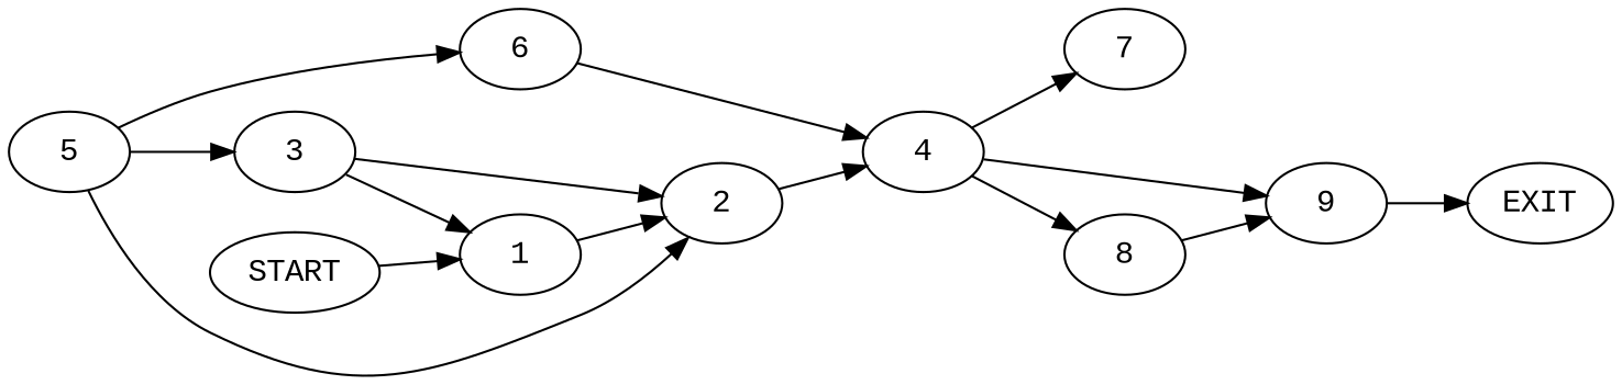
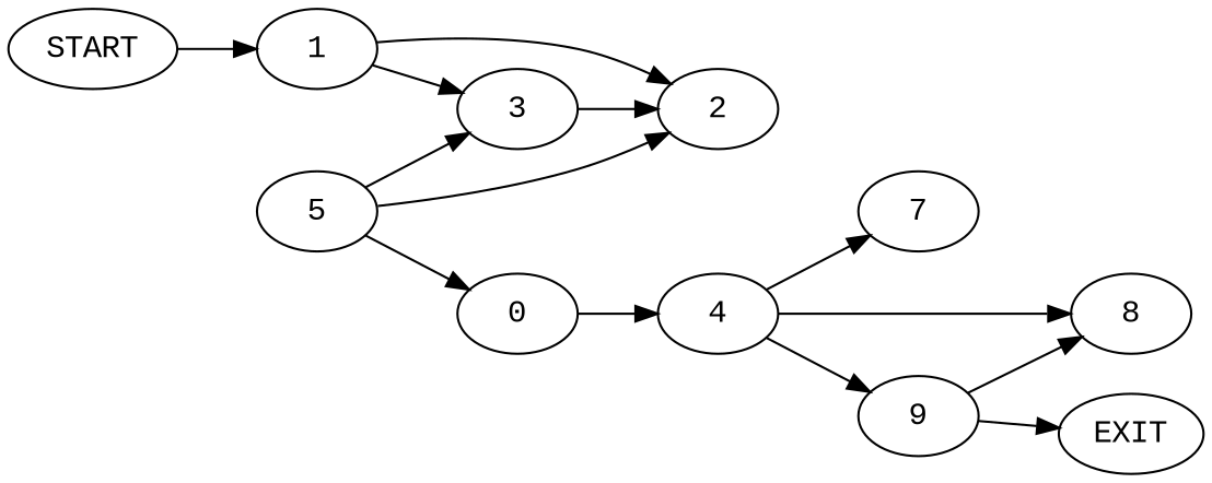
  digraph {
    fontname="Liberation Mono"
    rankdir=LR
    node [fontname="Liberation Mono"]
    edge [fontname="Liberation Mono"]
    n1 [label=START]
    1
    2
    3
    n5 [label=EXIT]
    4
    7
    8
    9
    5
-   6
+   6 [label=0]
    n1 -> 1
    1 -> 2
-   3 -> 1
-   2 -> 4
+   1 -> 3
    3 -> 2
    4 -> 7
    4 -> 8
    4 -> 9
-   8 -> 9
+   9 -> 8
    9 -> n5
    5 -> 2
    5 -> 3
    5 -> 6
    6 -> 4
  }
